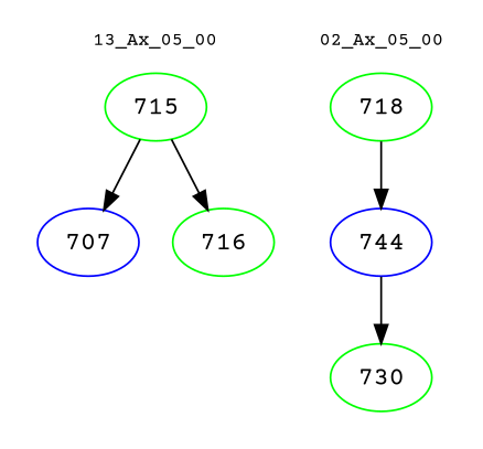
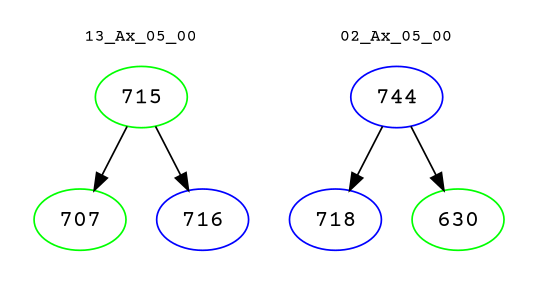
  digraph {
    fontname="Courier Prime"
    node [color=green fontname="Courier Prime"]
    edge [color=black fontname="Courier Prime"]
    n1 [label=715]
-   n2 [color=blue label=707]
-   n3 [label=716]
+   n2 [label=707]
+   n3 [color=blue label=716]
    n4 [color=blue label=744]
-   n5 [label=718]
-   n6 [label=730]
+   n5 [color=blue label=718]
+   n6 [label=630]
    subgraph cluster_1 {
      color=white
      fontsize=10
      label="13_Ax_05_00"
      n1
      n2
      n3
    }
    subgraph cluster_2 {
      color=white
      fontsize=10
      label="02_Ax_05_00"
      n4
      n5
      n6
    }
    n1 -> n2
    n1 -> n3
-   n5 -> n4
+   n4 -> n5
    n4 -> n6
  }
